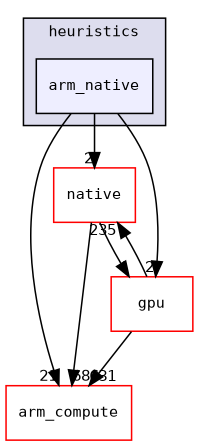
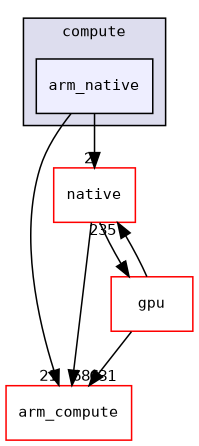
  digraph {
    compound=true
    fontname="DejaVu Sans Mono"
    node [fillcolor=white fontname="DejaVu Sans Mono" fontsize=10 shape=box style=filled color=red]
    edge [fontname="DejaVu Sans Mono" headlabel=2 labeldistance=1.5 labelfontname=Helvetica labelfontsize=10]
    n1 [fillcolor="#eeeeff" label=arm_native pencolor=black color=""]
    n2 [label=arm_compute]
    n3 [label=native]
    n4 [label=gpu]
    subgraph cluster_1 {
      bgcolor="#ddddee"
      fontsize=10
-     label=heuristics
+     label=compute
      pencolor=black
      n1
    }
    n1 -> n2 [headlabel=21]
    n1 -> n3
-   n1 -> n4
    n3 -> n2 [headlabel=686]
    n3 -> n4 [headlabel=4]
    n4 -> n2 [headlabel=631]
    n4 -> n3 [headlabel=235]
  }
